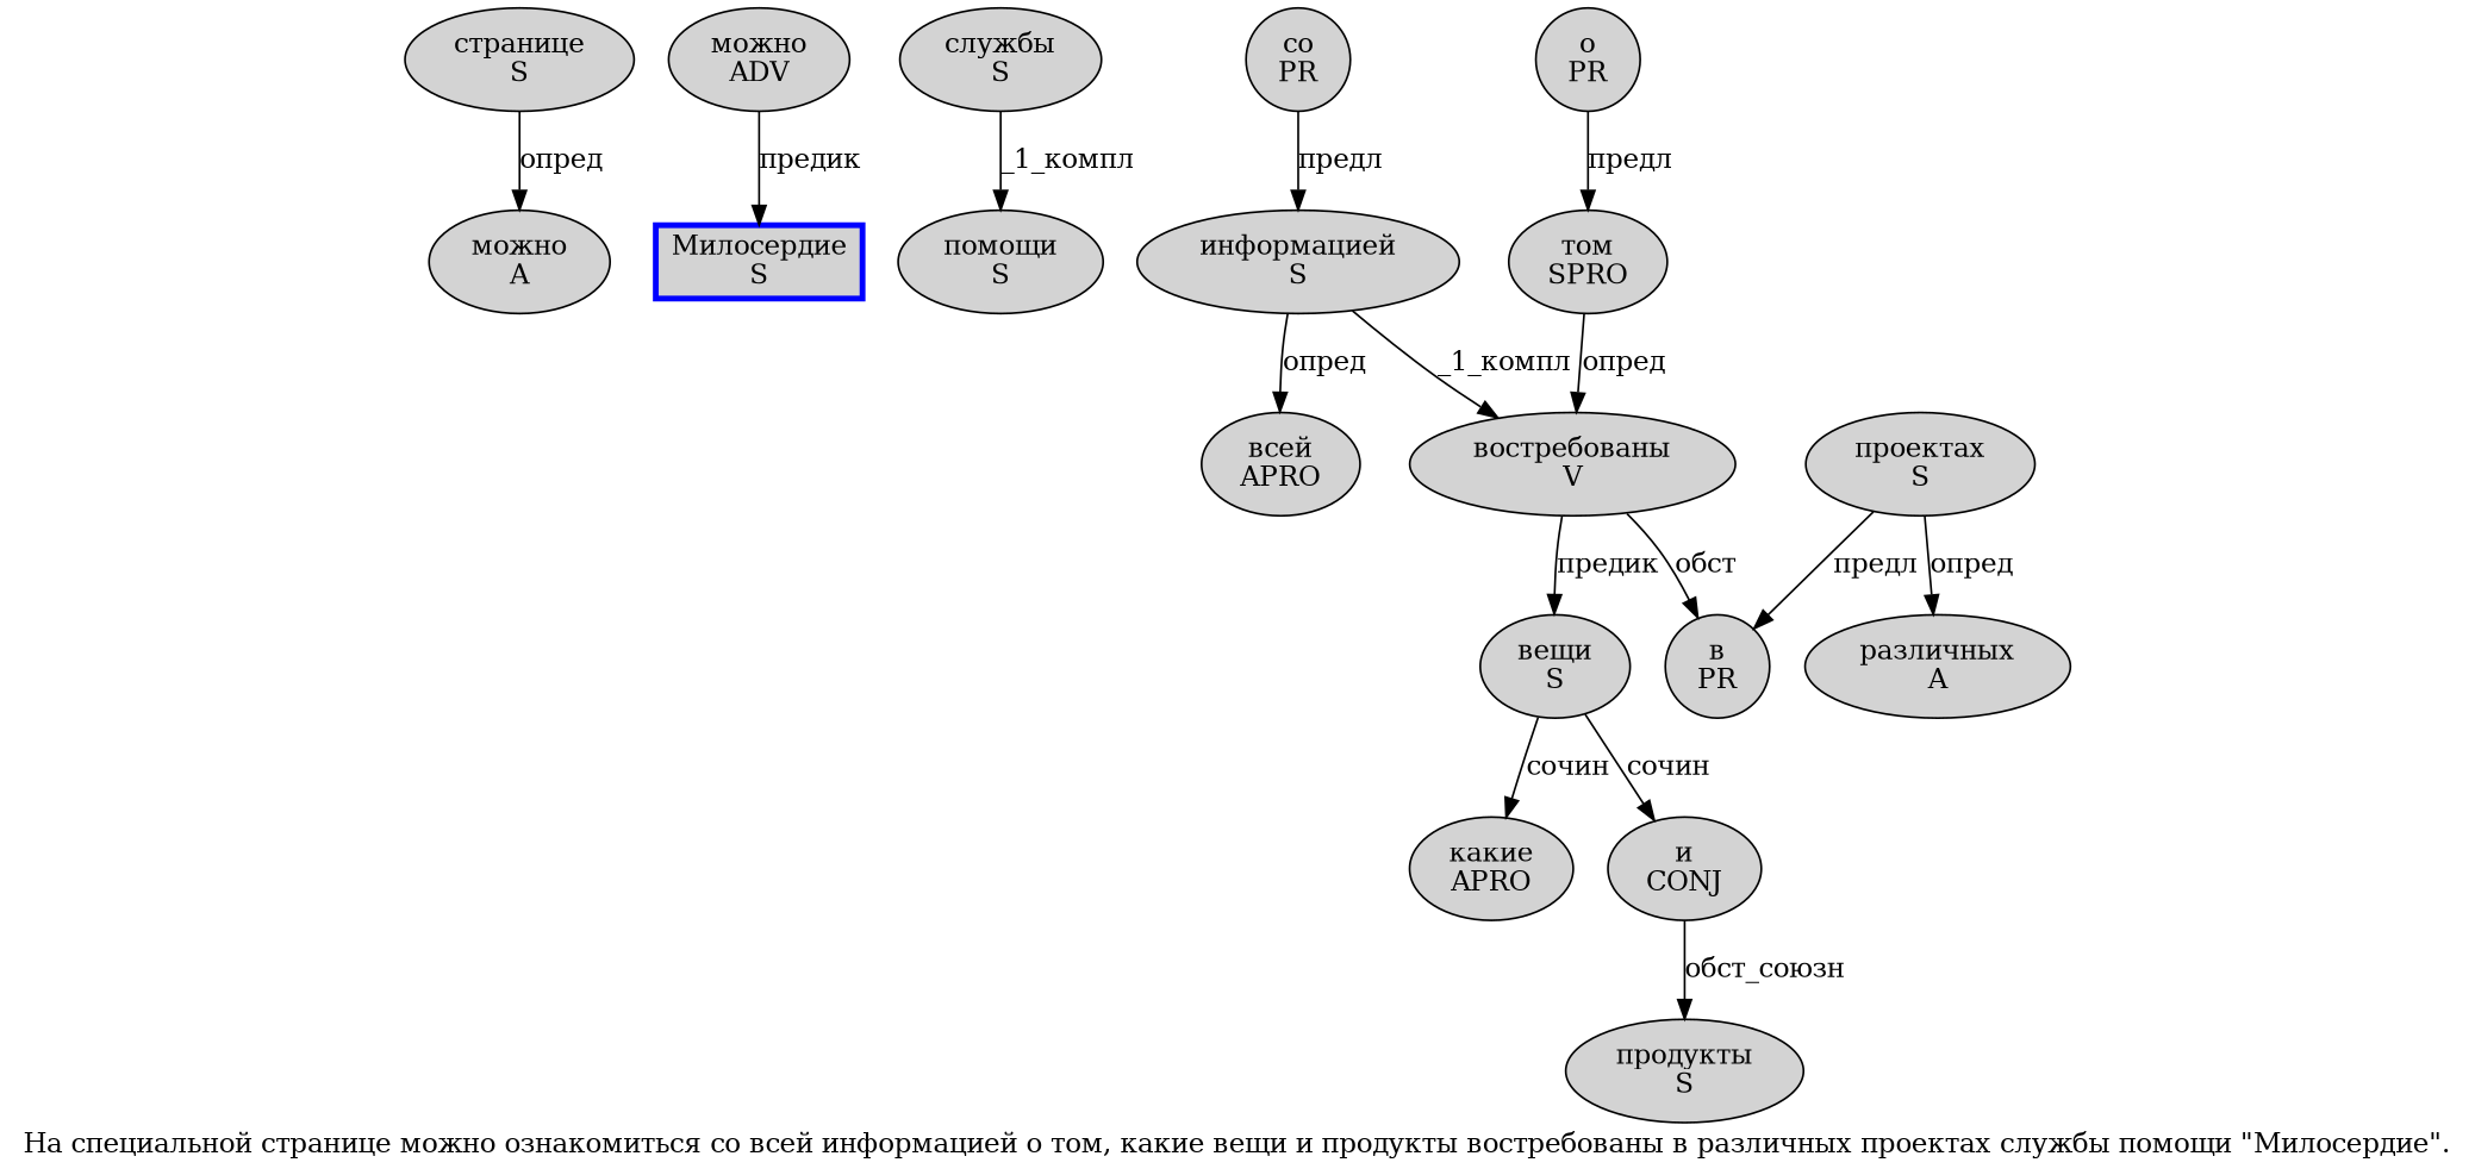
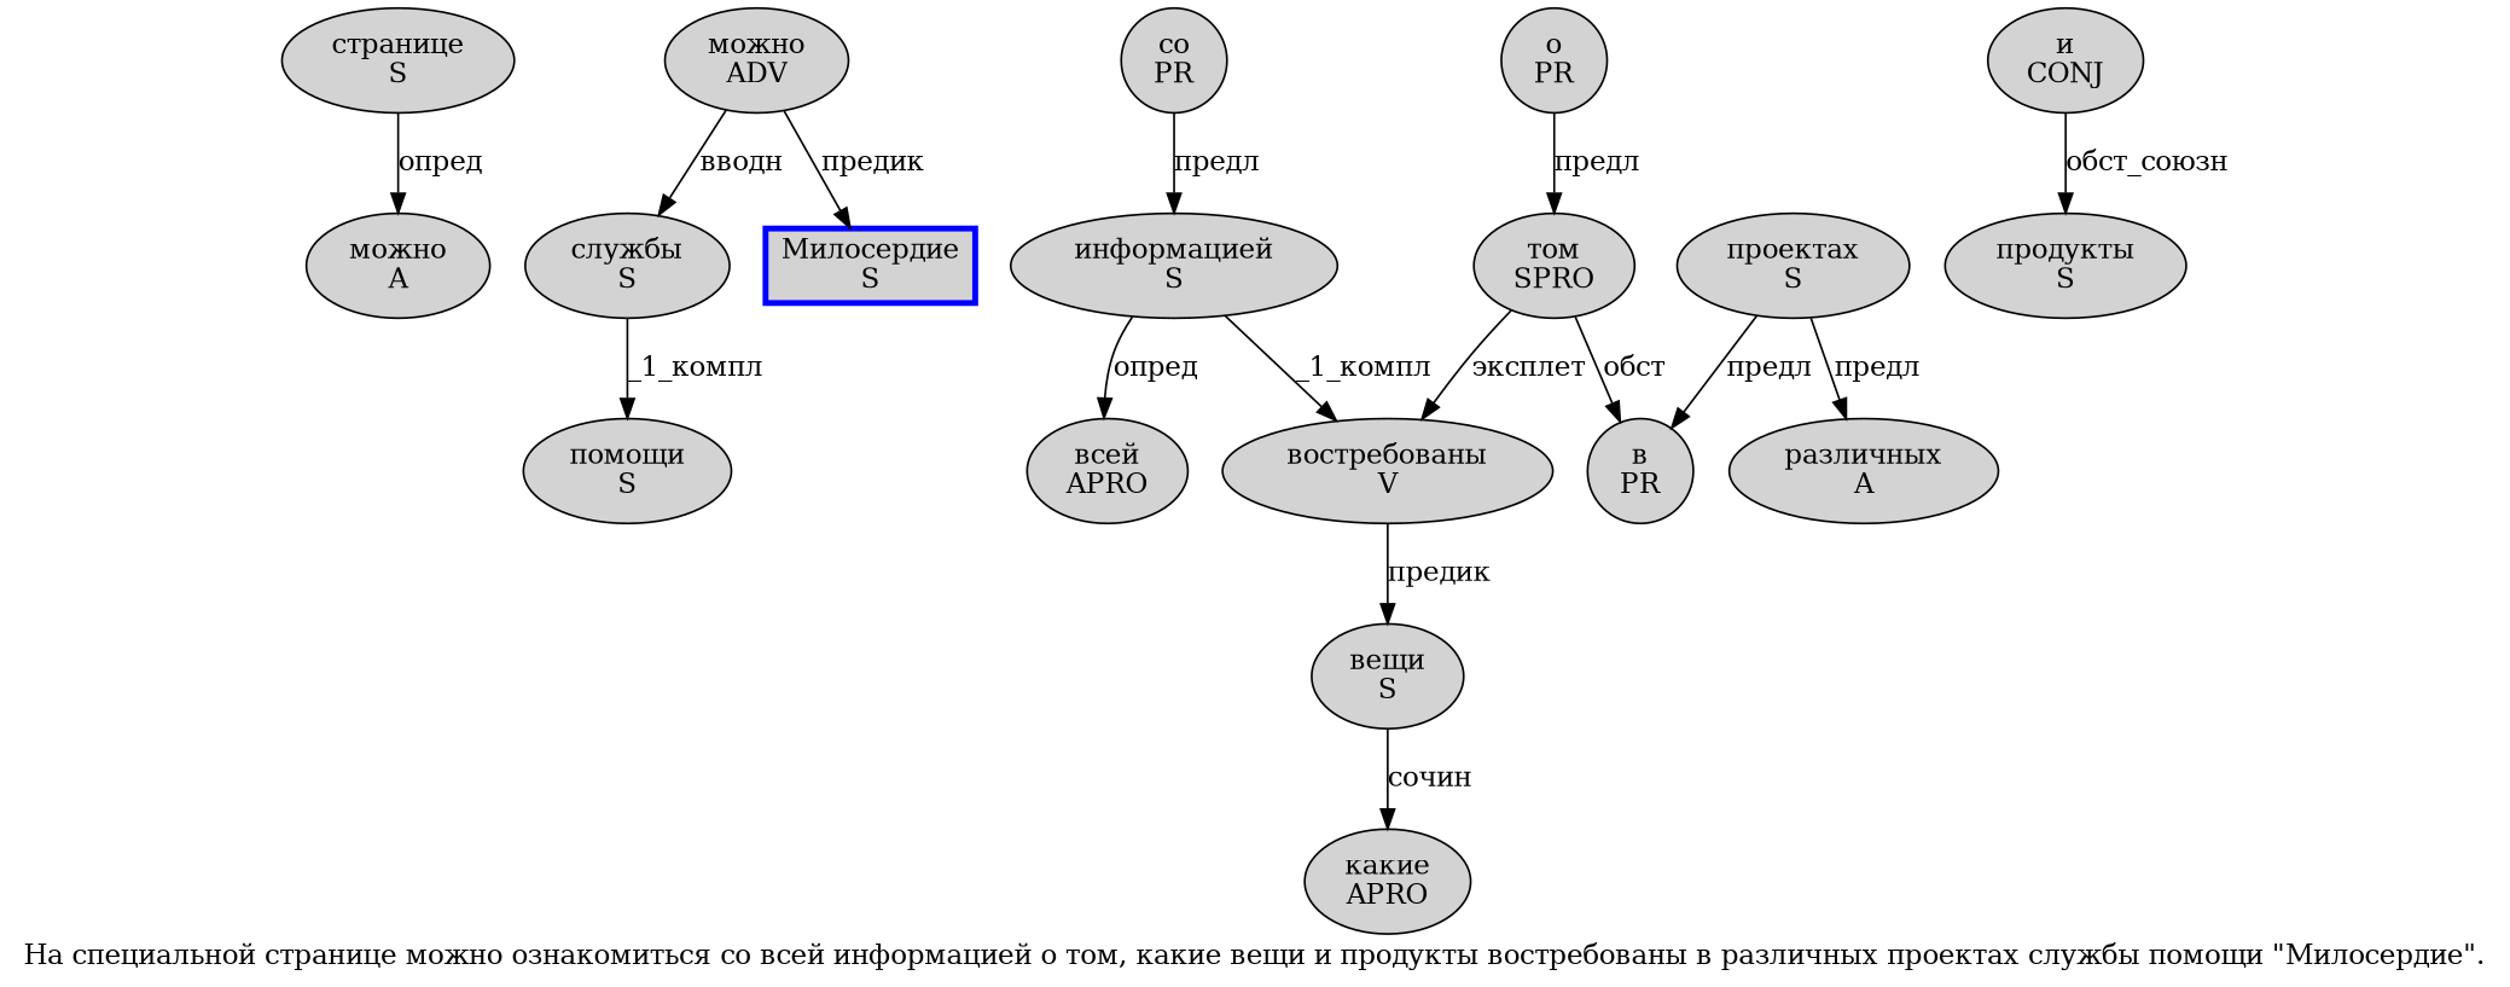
  digraph {
    label="На специальной странице можно ознакомиться со всей информацией о том, какие вещи и продукты востребованы в различных проектах службы помощи \"Милосердие\"."
    node [fillcolor=lightgray penwidth=1 shape=ellipse style=filled]
    n1 [label="странице\nS"]
    n2 [label="можно\nA"]
    n3 [label="можно\nADV"]
    n4 [label="службы\nS"]
    n5 [color=blue label="Милосердие\nS" penwidth=3 shape=box]
    n6 [label="помощи\nS"]
    n7 [label="со\nPR"]
    n8 [label="информацией\nS"]
    n9 [label="всей\nAPRO"]
    n10 [label="востребованы\nV"]
    n11 [label="о\nPR"]
    n12 [label="том\nSPRO"]
    n13 [label="вещи\nS"]
    n14 [label="в\nPR"]
    n15 [label="какие\nAPRO"]
    n16 [label="и\nCONJ"]
    n17 [label="продукты\nS"]
    n18 [label="проектах\nS"]
    n19 [label="различных\nA"]
    n1 -> n2 [label="опред"]
+   n3 -> n4 [label="вводн"]
    n3 -> n5 [label="предик"]
    n4 -> n6 [label="_1_компл"]
    n7 -> n8 [label="предл"]
    n8 -> n9 [label="опред"]
    n8 -> n10 [label="_1_компл"]
    n10 -> n13 [label="предик"]
-   n10 -> n14 [label="обст"]
+   n12 -> n14 [label="обст"]
    n11 -> n12 [label="предл"]
-   n12 -> n10 [label="опред"]
+   n12 -> n10 [label="эксплет"]
    n13 -> n15 [label="сочин"]
-   n13 -> n16 [label="сочин"]
    n16 -> n17 [label="обст_союзн"]
    n18 -> n14 [label="предл"]
-   n18 -> n19 [label="опред"]
+   n18 -> n19 [label="предл"]
  }
